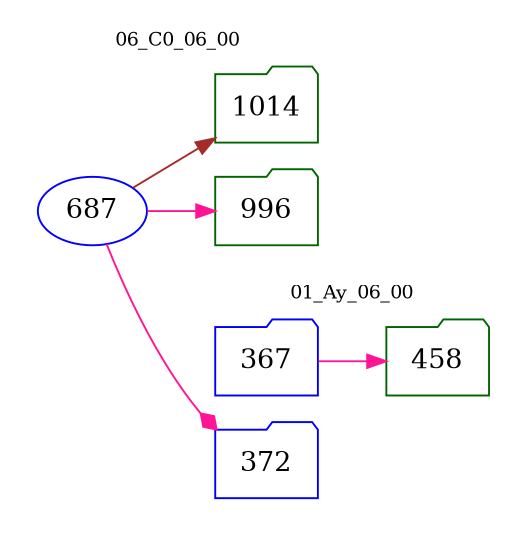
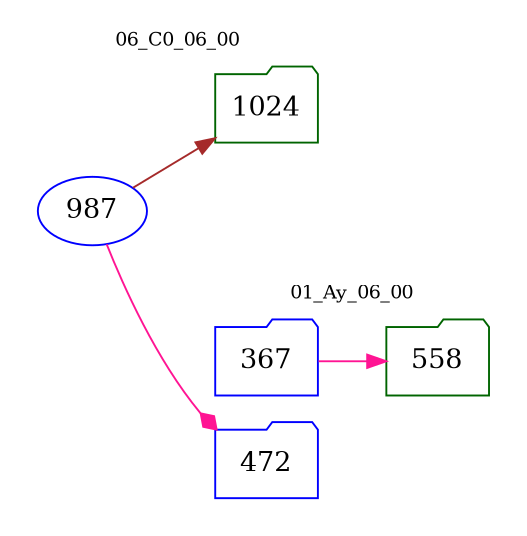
  digraph {
    rankdir=LR
    node [color=blue shape=folder]
    edge [arrowhead=normal color=deeppink]
    n1 [label=367]
-   n2 [label=372]
-   n3 [color=darkgreen label=458]
-   n4 [label=687 shape=ellipse]
-   n5 [color=darkgreen label=996]
-   n6 [color=darkgreen label=1014]
+   n2 [label=472]
+   n3 [color=darkgreen label=558]
+   n4 [label=987 shape=ellipse]
+   n6 [color=darkgreen label=1024]
    subgraph cluster_1 {
      color=white
      fontsize=10
      label="01_Ay_06_00"
      n1
      n2
      n3
    }
    subgraph cluster_2 {
      color=white
      fontsize=10
      label="06_C0_06_00"
      n4
-     n5
      n6
    }
    n1 -> n3
    n4 -> n2 [arrowhead=diamond]
-   n4 -> n5
    n4 -> n6 [color=brown]
  }
